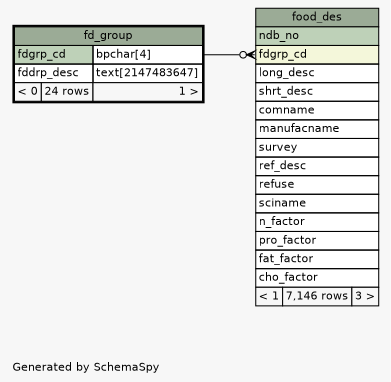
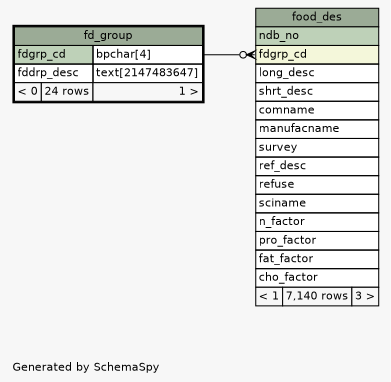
  digraph {
    bgcolor="#f7f7f7"
    fontname=Helvetica
    fontsize=11
    label="\nGenerated by SchemaSpy"
    labeljust=l
    nodesep=0.18
    rankdir=RL
    ranksep=0.46
    node [fontname=Helvetica fontsize=11 shape=plaintext]
-   n1 [label=<     <TABLE BORDER="0" CELLBORDER="1" CELLSPACING="0" BGCOLOR="#ffffff">       <TR><TD COLSPAN="3" BGCOLOR="#9bab96" ALIGN="CENTER">food_des</TD></TR>       <TR><TD PORT="ndb_no" COLSPAN="3" BGCOLOR="#bed1b8" ALIGN="LEFT">ndb_no</TD></TR>       <TR><TD PORT="fdgrp_cd" COLSPAN="3" BGCOLOR="#f4f7da" ALIGN="LEFT">fdgrp_cd</TD></TR>       <TR><TD PORT="long_desc" COLSPAN="3" ALIGN="LEFT">long_desc</TD></TR>       <TR><TD PORT="shrt_desc" COLSPAN="3" ALIGN="LEFT">shrt_desc</TD></TR>       <TR><TD PORT="comname" COLSPAN="3" ALIGN="LEFT">comname</TD></TR>       <TR><TD PORT="manufacname" COLSPAN="3" ALIGN="LEFT">manufacname</TD></TR>       <TR><TD PORT="survey" COLSPAN="3" ALIGN="LEFT">survey</TD></TR>       <TR><TD PORT="ref_desc" COLSPAN="3" ALIGN="LEFT">ref_desc</TD></TR>       <TR><TD PORT="refuse" COLSPAN="3" ALIGN="LEFT">refuse</TD></TR>       <TR><TD PORT="sciname" COLSPAN="3" ALIGN="LEFT">sciname</TD></TR>       <TR><TD PORT="n_factor" COLSPAN="3" ALIGN="LEFT">n_factor</TD></TR>       <TR><TD PORT="pro_factor" COLSPAN="3" ALIGN="LEFT">pro_factor</TD></TR>       <TR><TD PORT="fat_factor" COLSPAN="3" ALIGN="LEFT">fat_factor</TD></TR>       <TR><TD PORT="cho_factor" COLSPAN="3" ALIGN="LEFT">cho_factor</TD></TR>       <TR><TD ALIGN="LEFT" BGCOLOR="#f7f7f7">&lt; 1</TD><TD ALIGN="RIGHT" BGCOLOR="#f7f7f7">7,146 rows</TD><TD ALIGN="RIGHT" BGCOLOR="#f7f7f7">3 &gt;</TD></TR>     </TABLE>>]
+   n1 [label=<     <TABLE BORDER="0" CELLBORDER="1" CELLSPACING="0" BGCOLOR="#ffffff">       <TR><TD COLSPAN="3" BGCOLOR="#9bab96" ALIGN="CENTER">food_des</TD></TR>       <TR><TD PORT="ndb_no" COLSPAN="3" BGCOLOR="#bed1b8" ALIGN="LEFT">ndb_no</TD></TR>       <TR><TD PORT="fdgrp_cd" COLSPAN="3" BGCOLOR="#f4f7da" ALIGN="LEFT">fdgrp_cd</TD></TR>       <TR><TD PORT="long_desc" COLSPAN="3" ALIGN="LEFT">long_desc</TD></TR>       <TR><TD PORT="shrt_desc" COLSPAN="3" ALIGN="LEFT">shrt_desc</TD></TR>       <TR><TD PORT="comname" COLSPAN="3" ALIGN="LEFT">comname</TD></TR>       <TR><TD PORT="manufacname" COLSPAN="3" ALIGN="LEFT">manufacname</TD></TR>       <TR><TD PORT="survey" COLSPAN="3" ALIGN="LEFT">survey</TD></TR>       <TR><TD PORT="ref_desc" COLSPAN="3" ALIGN="LEFT">ref_desc</TD></TR>       <TR><TD PORT="refuse" COLSPAN="3" ALIGN="LEFT">refuse</TD></TR>       <TR><TD PORT="sciname" COLSPAN="3" ALIGN="LEFT">sciname</TD></TR>       <TR><TD PORT="n_factor" COLSPAN="3" ALIGN="LEFT">n_factor</TD></TR>       <TR><TD PORT="pro_factor" COLSPAN="3" ALIGN="LEFT">pro_factor</TD></TR>       <TR><TD PORT="fat_factor" COLSPAN="3" ALIGN="LEFT">fat_factor</TD></TR>       <TR><TD PORT="cho_factor" COLSPAN="3" ALIGN="LEFT">cho_factor</TD></TR>       <TR><TD ALIGN="LEFT" BGCOLOR="#f7f7f7">&lt; 1</TD><TD ALIGN="RIGHT" BGCOLOR="#f7f7f7">7,140 rows</TD><TD ALIGN="RIGHT" BGCOLOR="#f7f7f7">3 &gt;</TD></TR>     </TABLE>>]
    n2 [label=<     <TABLE BORDER="2" CELLBORDER="1" CELLSPACING="0" BGCOLOR="#ffffff">       <TR><TD COLSPAN="3" BGCOLOR="#9bab96" ALIGN="CENTER">fd_group</TD></TR>       <TR><TD PORT="fdgrp_cd" COLSPAN="2" BGCOLOR="#bed1b8" ALIGN="LEFT">fdgrp_cd</TD><TD PORT="fdgrp_cd.type" ALIGN="LEFT">bpchar[4]</TD></TR>       <TR><TD PORT="fddrp_desc" COLSPAN="2" ALIGN="LEFT">fddrp_desc</TD><TD PORT="fddrp_desc.type" ALIGN="LEFT">text[2147483647]</TD></TR>       <TR><TD ALIGN="LEFT" BGCOLOR="#f7f7f7">&lt; 0</TD><TD ALIGN="RIGHT" BGCOLOR="#f7f7f7">24 rows</TD><TD ALIGN="RIGHT" BGCOLOR="#f7f7f7">1 &gt;</TD></TR>     </TABLE>>]
    n1 -> n2 [arrowhead=none arrowsize=0.8 arrowtail=crowodot dir=back headport="fdgrp_cd.type:e" tailport="fdgrp_cd:w"]
  }
